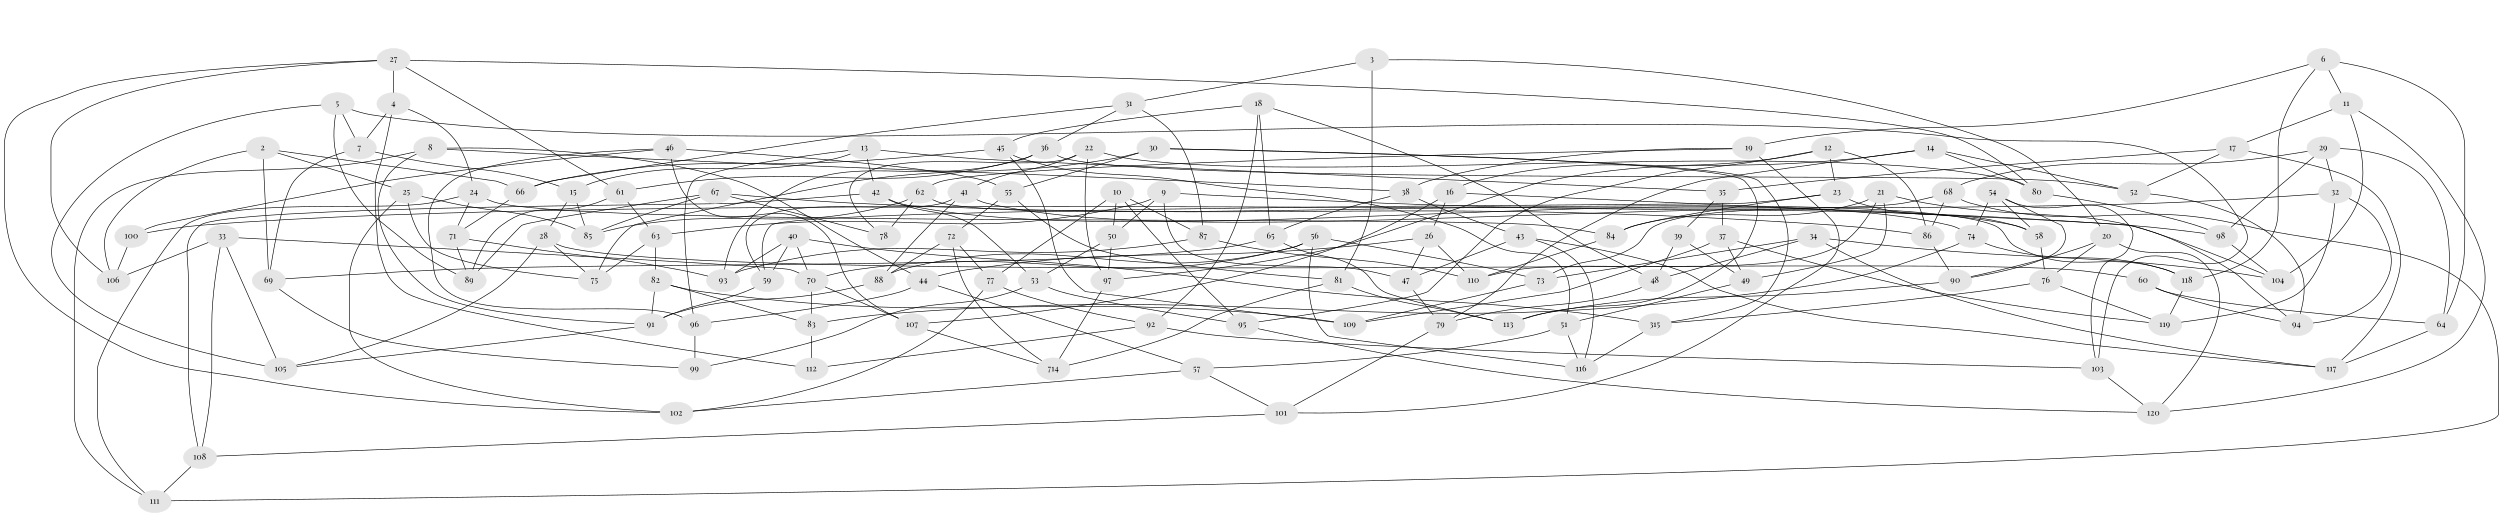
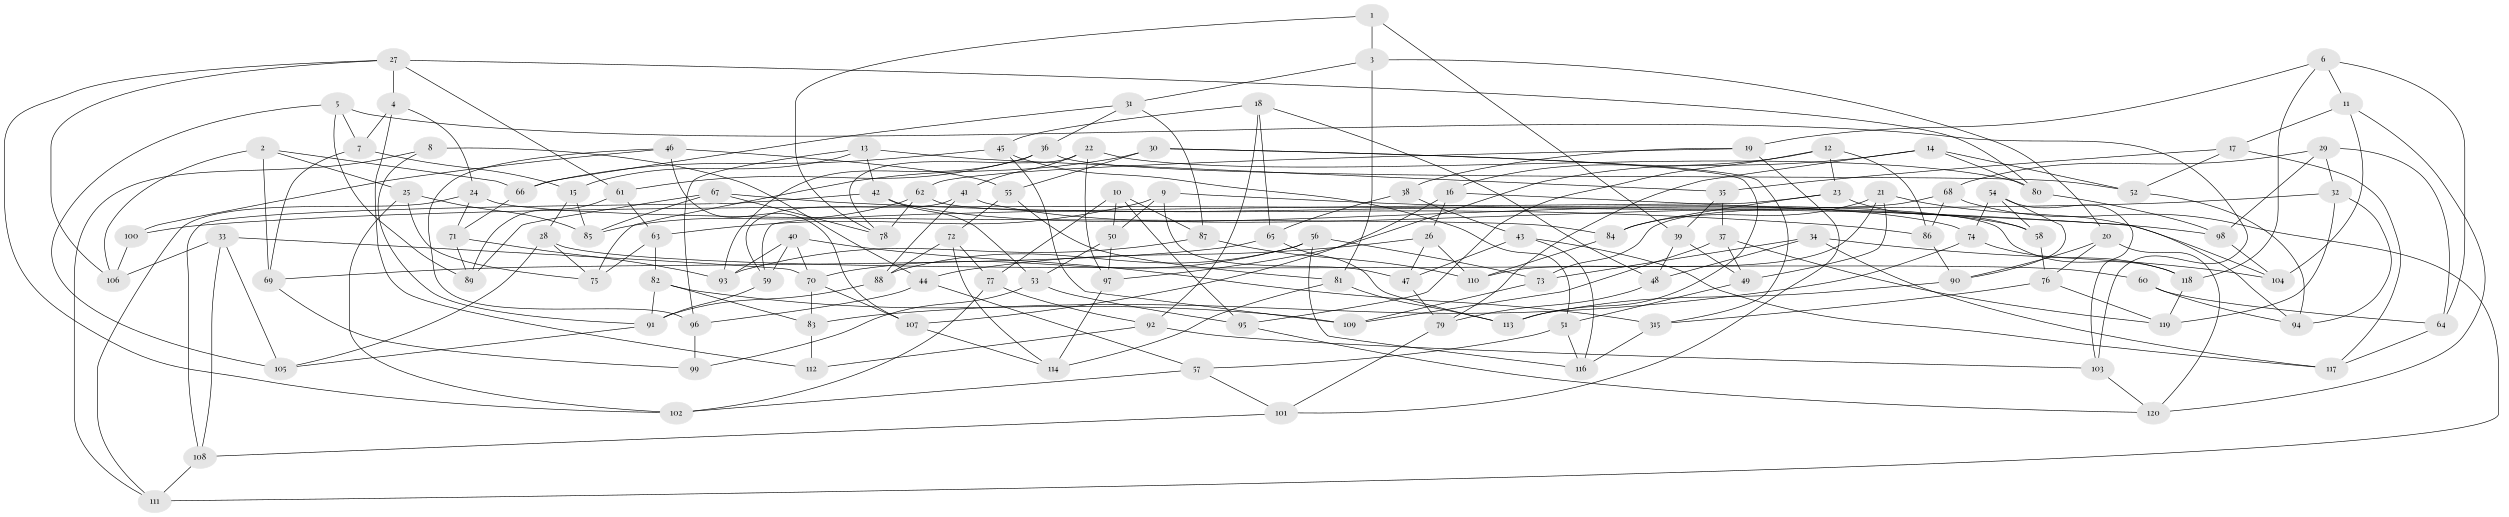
  graph {
    fontname="Playfair Display"
    node [color=gray90 fontname="Playfair Display" style=filled]
    edge [fontname="Playfair Display"]
+   1
    3
    39
    78
    20
    31
    81
    4
    7
    24
    112
    48
    49
    2
    25
    66
    69
    106
    85
    75
    102
    71
    99
    120
    76
    90
    87
    36
    113
-   114 [label=714]
+   114
    15
    111
    84
    5
    89
    103
    105
    6
    11
    19
    64
    118
    17
    104
    38
    62
    101
    117
    119
    28
    8
    44
    91
    65
    43
    96
    57
    9
    47
    50
    63
    98
    79
    97
    53
    82
    10
    77
    95
    92
    110
    93
    35
    52
    12
    16
    23
    86
    26
    107
    58
    59
    13
    42
    37
    108
    74
    14
    80
    94
    60
    18
    45
    109
    51
    n96 [label=315]
    21
    22
    41
    88
    27
    61
    29
    32
    68
    100
    73
    30
    55
    72
    116
    33
    70
    83
    34
    40
    46
    54
    56
    67
+   1 -- 3
+   1 -- 39
+   1 -- 78
    3 -- 20
    3 -- 31
    3 -- 81
    39 -- 48
    39 -- 49
    20 -- 120
    20 -- 76
    20 -- 90
    31 -- 66
    31 -- 87
    31 -- 36
    81 -- 113
    81 -- 114
    4 -- 7
    4 -- 24
    4 -- 112
    7 -- 69
    7 -- 15
    24 -- 71
    24 -- 111
    24 -- 84
    48 -- 79
    49 -- 51
    2 -- 25
    2 -- 66
    2 -- 69
    2 -- 106
    25 -- 85
    25 -- 75
    25 -- 102
    66 -- 71
    69 -- 99
    71 -- 89
    71 -- 93
    76 -- 119
    76 -- n96
    90 -- 113
    87 -- 110
    87 -- 93
    36 -- 93
    36 -- 52
    36 -- 61
    15 -- 85
    15 -- 28
    84 -- 110
    5 -- 7
    5 -- 89
    5 -- 103
    5 -- 105
    103 -- 120
    6 -- 11
    6 -- 19
    6 -- 64
    6 -- 118
    11 -- 120
    11 -- 17
    11 -- 104
    19 -- 38
    19 -- 62
    19 -- 101
    64 -- 117
    118 -- 119
    17 -- 117
    17 -- 35
    17 -- 52
    38 -- 65
    38 -- 43
    62 -- 78
    62 -- 85
    62 -- 118
    101 -- 108
    28 -- 75
    28 -- 105
    28 -- 60
    8 -- 111
-   8 -- 38
    8 -- 44
    8 -- 91
    44 -- 96
    44 -- 57
    91 -- 105
    65 -- 69
    65 -- 113
    43 -- 117
    43 -- 47
    43 -- 116
    96 -- 99
    57 -- 102
    57 -- 101
    9 -- 47
    9 -- 50
    9 -- 63
    9 -- 98
    47 -- 79
    50 -- 97
    50 -- 53
    63 -- 75
    63 -- 82
    98 -- 104
    79 -- 101
    97 -- 114
    53 -- 99
    53 -- 95
    82 -- 91
    82 -- 109
    82 -- 83
    10 -- 87
    10 -- 50
    10 -- 77
    10 -- 95
    77 -- 102
    77 -- 92
    95 -- 120
    92 -- 112
    92 -- 103
    35 -- 39
    35 -- 37
    52 -- 94
    12 -- 95
    12 -- 16
    12 -- 23
    12 -- 86
    16 -- 104
    16 -- 26
    16 -- 107
    23 -- 84
    23 -- 58
    23 -- 59
    86 -- 90
    26 -- 44
    26 -- 47
    26 -- 110
    107 -- 114
    58 -- 76
    59 -- 91
    13 -- 15
    13 -- 96
    13 -- 35
    13 -- 42
    42 -- 53
    42 -- 108
    42 -- 74
    37 -- 49
    37 -- 119
    37 -- 109
    108 -- 111
    74 -- 118
    74 -- 83
    14 -- 79
    14 -- 97
    14 -- 52
    14 -- 80
    80 -- 98
    60 -- 64
    60 -- 94
    18 -- 48
    18 -- 65
    18 -- 92
    18 -- 45
    45 -- 66
    45 -- 109
    45 -- 51
    51 -- 57
    51 -- 116
    n96 -- 116
    21 -- 49
    21 -- 84
    21 -- 110
    21 -- 94
    22 -- 78
    22 -- 97
    22 -- 80
    22 -- 41
    41 -- 58
    41 -- 59
    41 -- 88
    88 -- 91
    27 -- 4
    27 -- 106
    27 -- 102
    27 -- 80
    27 -- 61
    61 -- 89
    61 -- 63
    29 -- 64
    29 -- 98
    29 -- 32
    29 -- 68
    32 -- 119
    32 -- 94
    32 -- 100
    68 -- 111
    68 -- 86
    68 -- 73
    100 -- 106
    73 -- 109
    30 -- 75
    30 -- 113
    30 -- n96
    30 -- 55
    55 -- 81
    55 -- 72
    72 -- 114
    72 -- 77
    72 -- 88
    33 -- 106
    33 -- 105
    33 -- 108
    33 -- 70
    70 -- 107
    70 -- 83
    83 -- 112
    34 -- 48
    34 -- 104
    34 -- 117
    34 -- 73
    40 -- 93
    40 -- 59
    40 -- n96
    40 -- 70
    46 -- 96
    46 -- 107
    46 -- 100
    46 -- 55
    54 -- 90
    54 -- 103
    54 -- 58
    54 -- 74
    56 -- 88
    56 -- 73
    56 -- 116
    56 -- 70
    67 -- 78
    67 -- 85
    67 -- 89
    67 -- 86
  }
